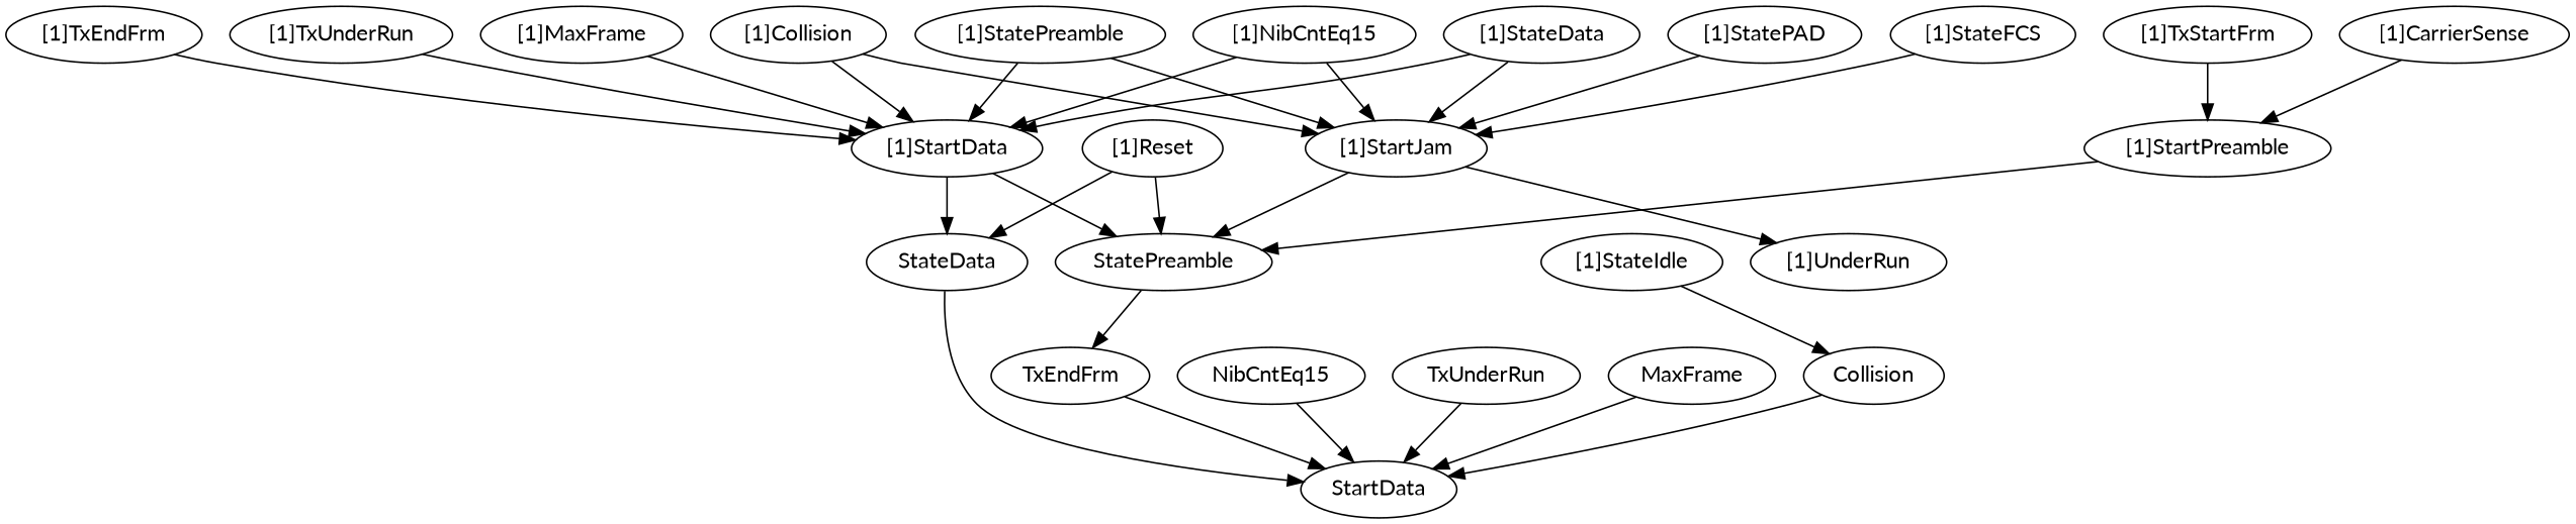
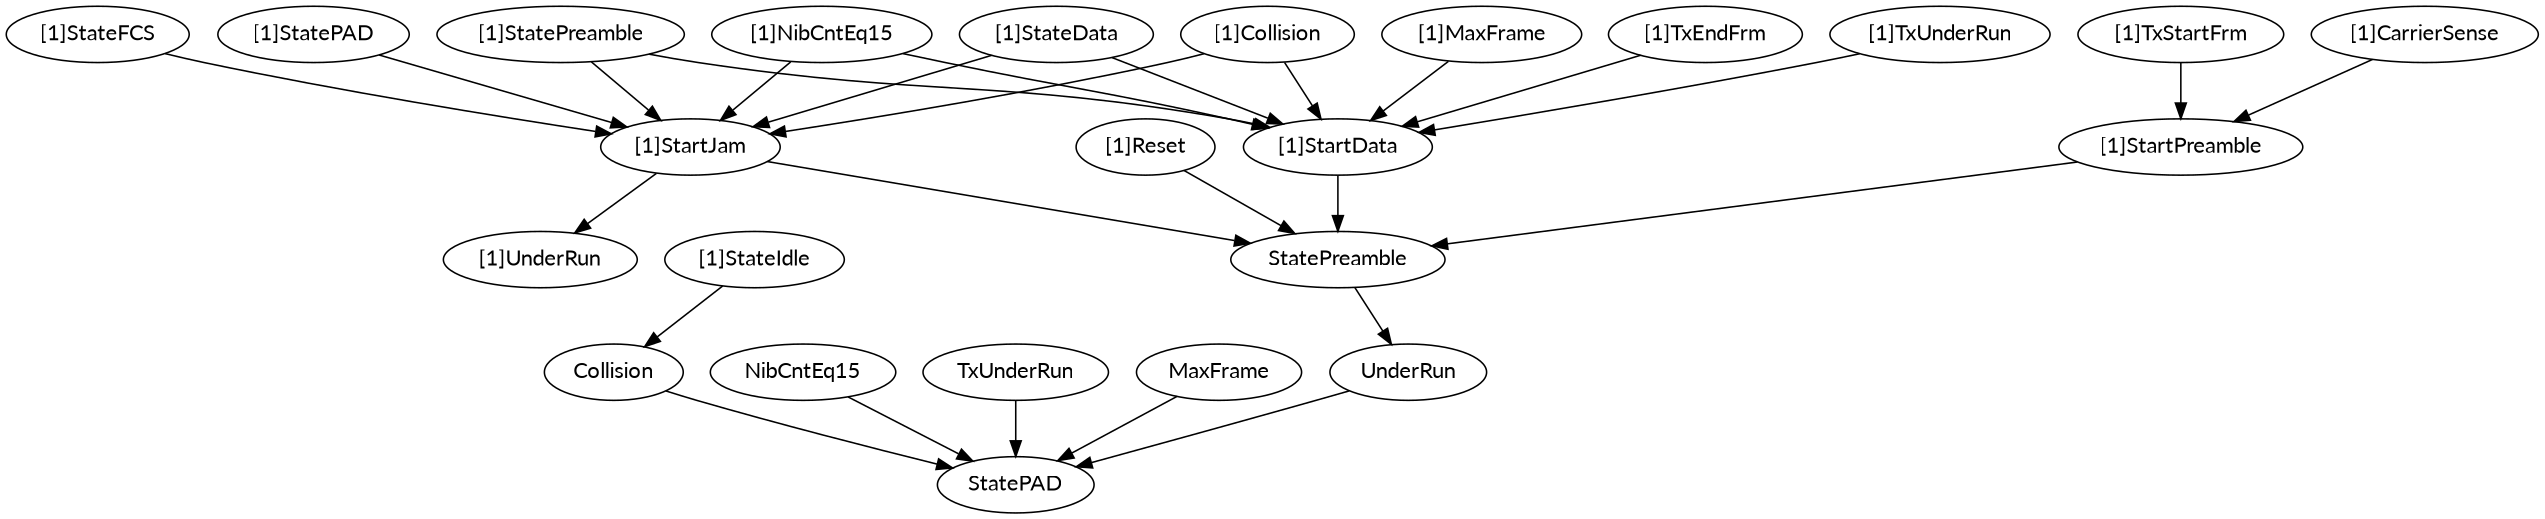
  strict digraph {
    fontname=Lato
    node [complexity=11 fontname=Lato importance=0.134361846168 rank=0.00707167611411]
    edge [fontname=Lato]
    "[1]TxEndFrm" [complexity=19]
    "[1]StartData" [complexity=13 importance=0.123483936977 rank=0.00949876438285]
-   StateData [importance=0.0884027383441 rank=0.00803661257674]
    StatePreamble [complexity=6 importance=0.0692101859201 rank=0.0115350309867]
-   StartData [complexity=0 importance=0.0350811986329 rank=0.0]
-   TxEndFrm [complexity=6 importance=0.0459591078239 rank=0.00765985130399]
+   StartData [complexity=0 importance=0.0350811986329 rank=0.0 label=StatePAD]
+   TxEndFrm [complexity=6 importance=0.0459591078239 rank=0.00765985130399 label=UnderRun]
    "[1]StatePreamble" [complexity=19 importance=0.157612924264 rank=0.00829541706654]
    "[1]StartJam" [complexity=8 importance=0.193011461512 rank=0.0241264326889]
    "[1]UnderRun" [complexity=16 importance=0.203889370703 rank=0.0127430856689]
    "[1]StateFCS" [complexity=16 importance=0.226029683455 rank=0.0141268552159]
    "[1]CarrierSense" [importance=0.101042481726 rank=0.00918568015689]
    "[1]StartPreamble" [complexity=7 importance=0.0901645725348 rank=0.0128806532193]
    NibCntEq15 [complexity=6 importance=0.0459591078239 rank=0.00765985130399]
    "[1]TxUnderRun" [complexity=18 rank=0.00746454700934]
    TxUnderRun [complexity=5 importance=0.0459591078239 rank=0.00919182156478]
    "[1]StatePAD" [complexity=16 importance=0.234783005426 rank=0.0146739378391]
    "[1]TxStartFrm" [importance=0.101042481726 rank=0.00918568015689]
    MaxFrame [complexity=5 importance=0.0459591078239 rank=0.00919182156478]
    "[1]StateIdle" [importance=0.122942641663 rank=0.0111766037875]
    Collision [importance=0.0810403064568 rank=0.00736730058698]
    "[1]NibCntEq15" [complexity=19]
    "[1]MaxFrame" [complexity=18 rank=0.00746454700934]
    "[1]Reset" [complexity=12 importance=1.51372446104 rank=0.126143705087]
    "[1]StateData" [complexity=24 importance=0.265208215032 rank=0.011050342293]
    "[1]Collision" [complexity=24 importance=0.257845783145 rank=0.0107435742977]
    "[1]TxEndFrm" -> "[1]StartData"
-   "[1]StartData" -> StateData
    "[1]StartData" -> StatePreamble
-   StateData -> StartData
    StatePreamble -> TxEndFrm
    TxEndFrm -> StartData
    "[1]StatePreamble" -> "[1]StartData"
    "[1]StatePreamble" -> "[1]StartJam"
    "[1]StartJam" -> StatePreamble
    "[1]StartJam" -> "[1]UnderRun"
    "[1]StateFCS" -> "[1]StartJam"
    "[1]CarrierSense" -> "[1]StartPreamble"
    "[1]StartPreamble" -> StatePreamble
    NibCntEq15 -> StartData
    "[1]TxUnderRun" -> "[1]StartData"
    TxUnderRun -> StartData
    "[1]StatePAD" -> "[1]StartJam"
    "[1]TxStartFrm" -> "[1]StartPreamble"
    MaxFrame -> StartData
    "[1]StateIdle" -> Collision
    Collision -> StartData
    "[1]NibCntEq15" -> "[1]StartData"
    "[1]NibCntEq15" -> "[1]StartJam"
    "[1]MaxFrame" -> "[1]StartData"
-   "[1]Reset" -> StateData
    "[1]Reset" -> StatePreamble
    "[1]StateData" -> "[1]StartData"
    "[1]StateData" -> "[1]StartJam"
    "[1]Collision" -> "[1]StartData"
    "[1]Collision" -> "[1]StartJam"
  }
